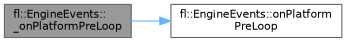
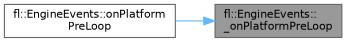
  digraph {
    rankdir=RL
    node [fontname=Helvetica fontsize=10 shape=box style=filled]
    n1 [color=gray40 fillcolor=grey60 fontcolor=black height=0.2 label="fl::EngineEvents::\l_onPlatformPreLoop" width=0.4]
    n2 [color=grey40 fillcolor=white height=0.2 label="fl::EngineEvents::onPlatform\lPreLoop" width=0.4]
-   n2 -> n1 [color=steelblue1 dir=back fontname=Helvetica fontsize=10 labelfontname=Helvetica labelfontsize=10 style=solid]
+   n1 -> n2 [color=steelblue1 dir=back fontname=Helvetica fontsize=10 labelfontname=Helvetica labelfontsize=10 style=solid]
  }
